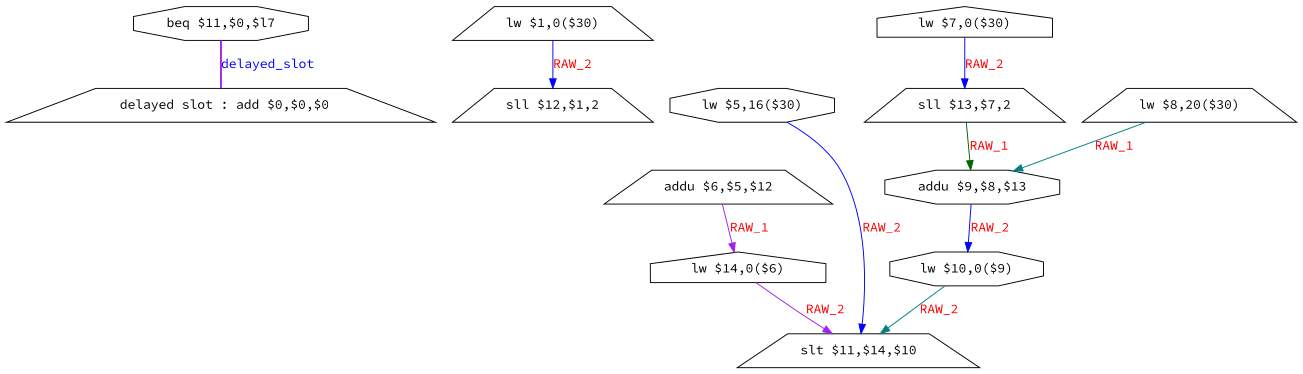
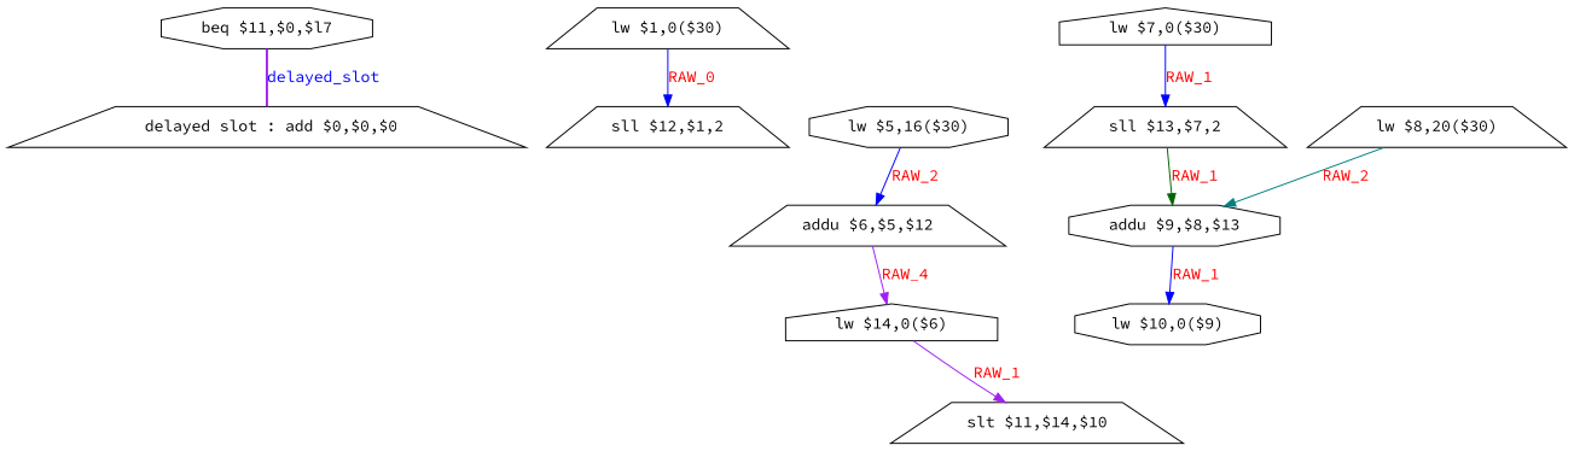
  digraph {
    fontname="Source Code Pro"
    node [fontname="Source Code Pro" shape=trapezium]
    edge [color=blue fontcolor=red fontname="Source Code Pro"]
    n1 [label=" delayed slot : add $0,$0,$0"]
    n2 [label="beq $11,$0,$l7" shape=octagon]
    n3 [label="lw $1,0($30)"]
    n4 [label="sll $12,$1,2"]
    n5 [label="addu $6,$5,$12"]
    n6 [label="lw $14,0($6)" shape=house]
    n7 [label="slt $11,$14,$10"]
    n8 [label="lw $5,16($30)" shape=octagon]
    n9 [label="lw $7,0($30)" shape=house]
    n10 [label="sll $13,$7,2"]
    n11 [label="addu $9,$8,$13" shape=octagon]
    n12 [label="lw $10,0($9)" shape=octagon]
    n13 [label="lw $8,20($30)"]
    n2 -> n1 [color=purple dir=none fontcolor=blue label=delayed_slot style=bold]
-   n3 -> n4 [label=RAW_2]
-   n5 -> n6 [color=purple label=RAW_1]
-   n6 -> n7 [color=purple label=RAW_2]
-   n8 -> n7 [label=RAW_2]
-   n9 -> n10 [label=RAW_2]
+   n3 -> n4 [label=RAW_0]
+   n5 -> n6 [color=purple label=RAW_4]
+   n6 -> n7 [color=purple label=RAW_1]
+   n8 -> n5 [label=RAW_2]
+   n9 -> n10 [label=RAW_1]
    n10 -> n11 [color=darkgreen label=RAW_1]
-   n11 -> n12 [label=RAW_2]
-   n12 -> n7 [color=teal label=RAW_2]
-   n13 -> n11 [color=teal label=RAW_1]
+   n11 -> n12 [label=RAW_1]
+   n13 -> n11 [color=teal label=RAW_2]
  }
